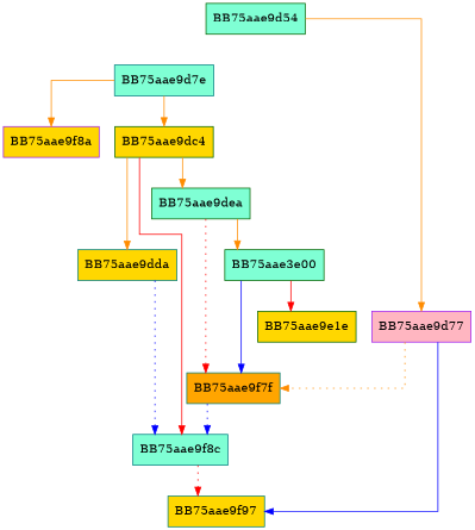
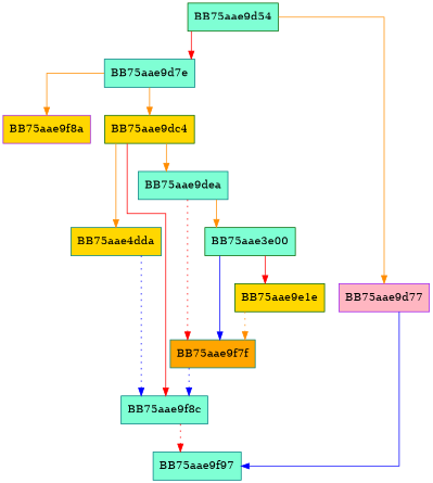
  digraph {
    splines=ortho
    node [color=teal fillcolor=aquamarine shape=box style=filled]
    edge [color=darkorange style=solid]
    BB75aae9d7e
    BB75aae9d54 [color=darkgreen]
    BB75aae9d77 [color=purple fillcolor=lightpink]
    BB75aae9f8a [color=purple fillcolor=gold]
    BB75aae9dc4 [color=darkgreen fillcolor=gold]
-   BB75aae9f97 [fillcolor=gold]
+   BB75aae9f97
    BB75aae9f8c
-   BB75aae9dda [fillcolor=gold]
-   BB75aae9dea [color=darkgreen]
+   BB75aae9dda [fillcolor=gold label=BB75aae4dda]
+   BB75aae9dea
    BB75aae9f7f [fillcolor=orange]
    n11 [color=darkgreen label=BB75aae3e00]
    BB75aae9e1e [color=darkgreen fillcolor=gold]
    BB75aae9d7e -> BB75aae9f8a
    BB75aae9d7e -> BB75aae9dc4
+   BB75aae9d54 -> BB75aae9d7e [color=red]
    BB75aae9d54 -> BB75aae9d77
    BB75aae9d77 -> BB75aae9f97 [color=blue]
    BB75aae9dc4 -> BB75aae9f8c [color=red]
    BB75aae9dc4 -> BB75aae9dda
    BB75aae9dc4 -> BB75aae9dea
    BB75aae9f8c -> BB75aae9f97 [color=red style=dotted]
    BB75aae9dda -> BB75aae9f8c [color=blue style=dotted]
    BB75aae9dea -> BB75aae9f7f [color=red style=dotted]
    BB75aae9dea -> n11
    BB75aae9f7f -> BB75aae9f8c [color=blue style=dotted]
    n11 -> BB75aae9f7f [color=blue]
    n11 -> BB75aae9e1e [color=red]
-   BB75aae9d77 -> BB75aae9f7f [style=dotted]
+   BB75aae9e1e -> BB75aae9f7f [style=dotted]
  }
